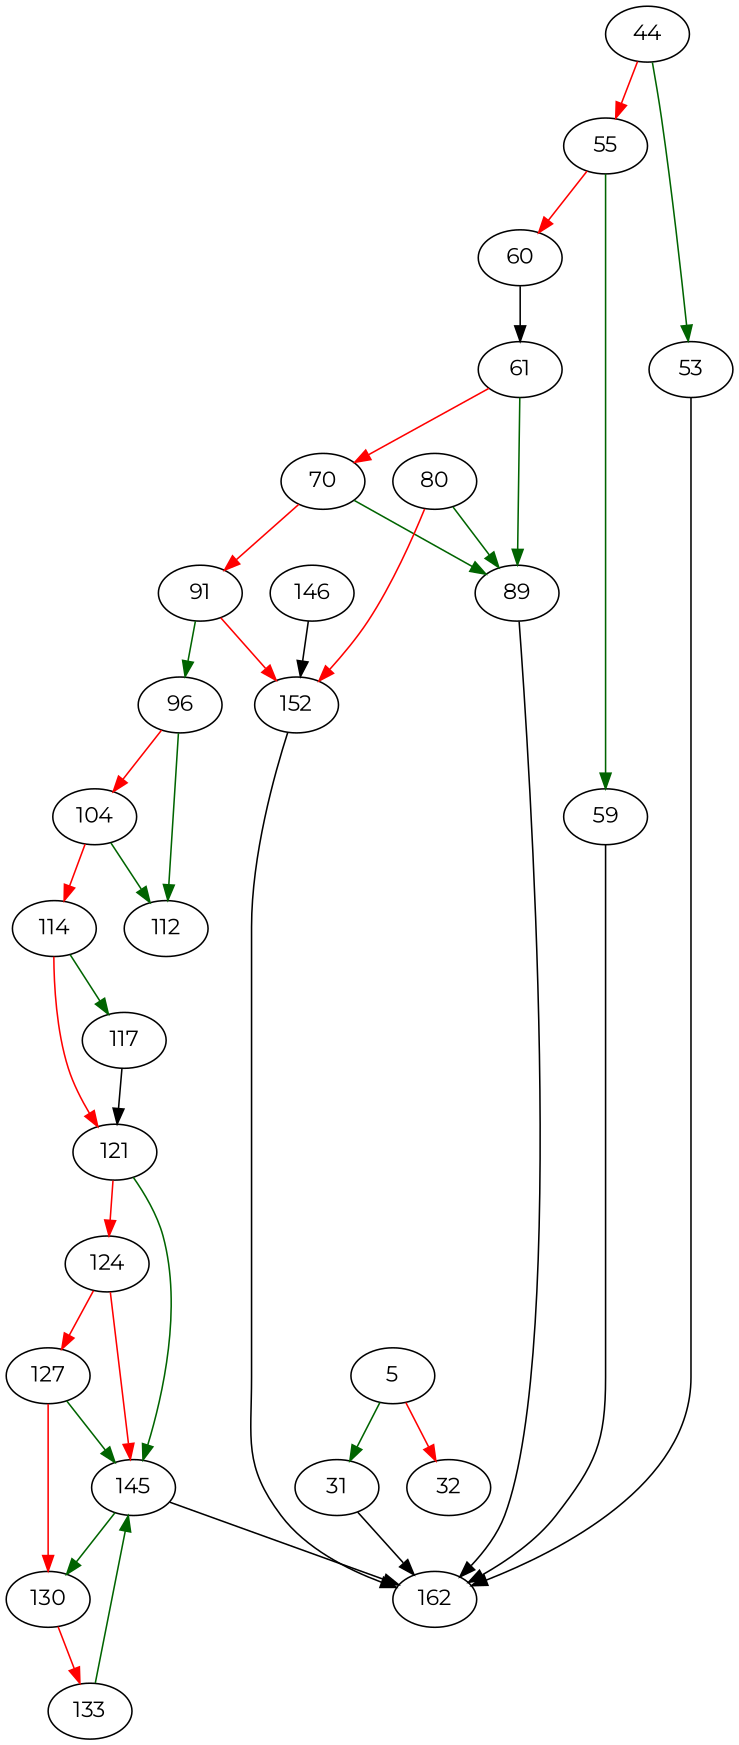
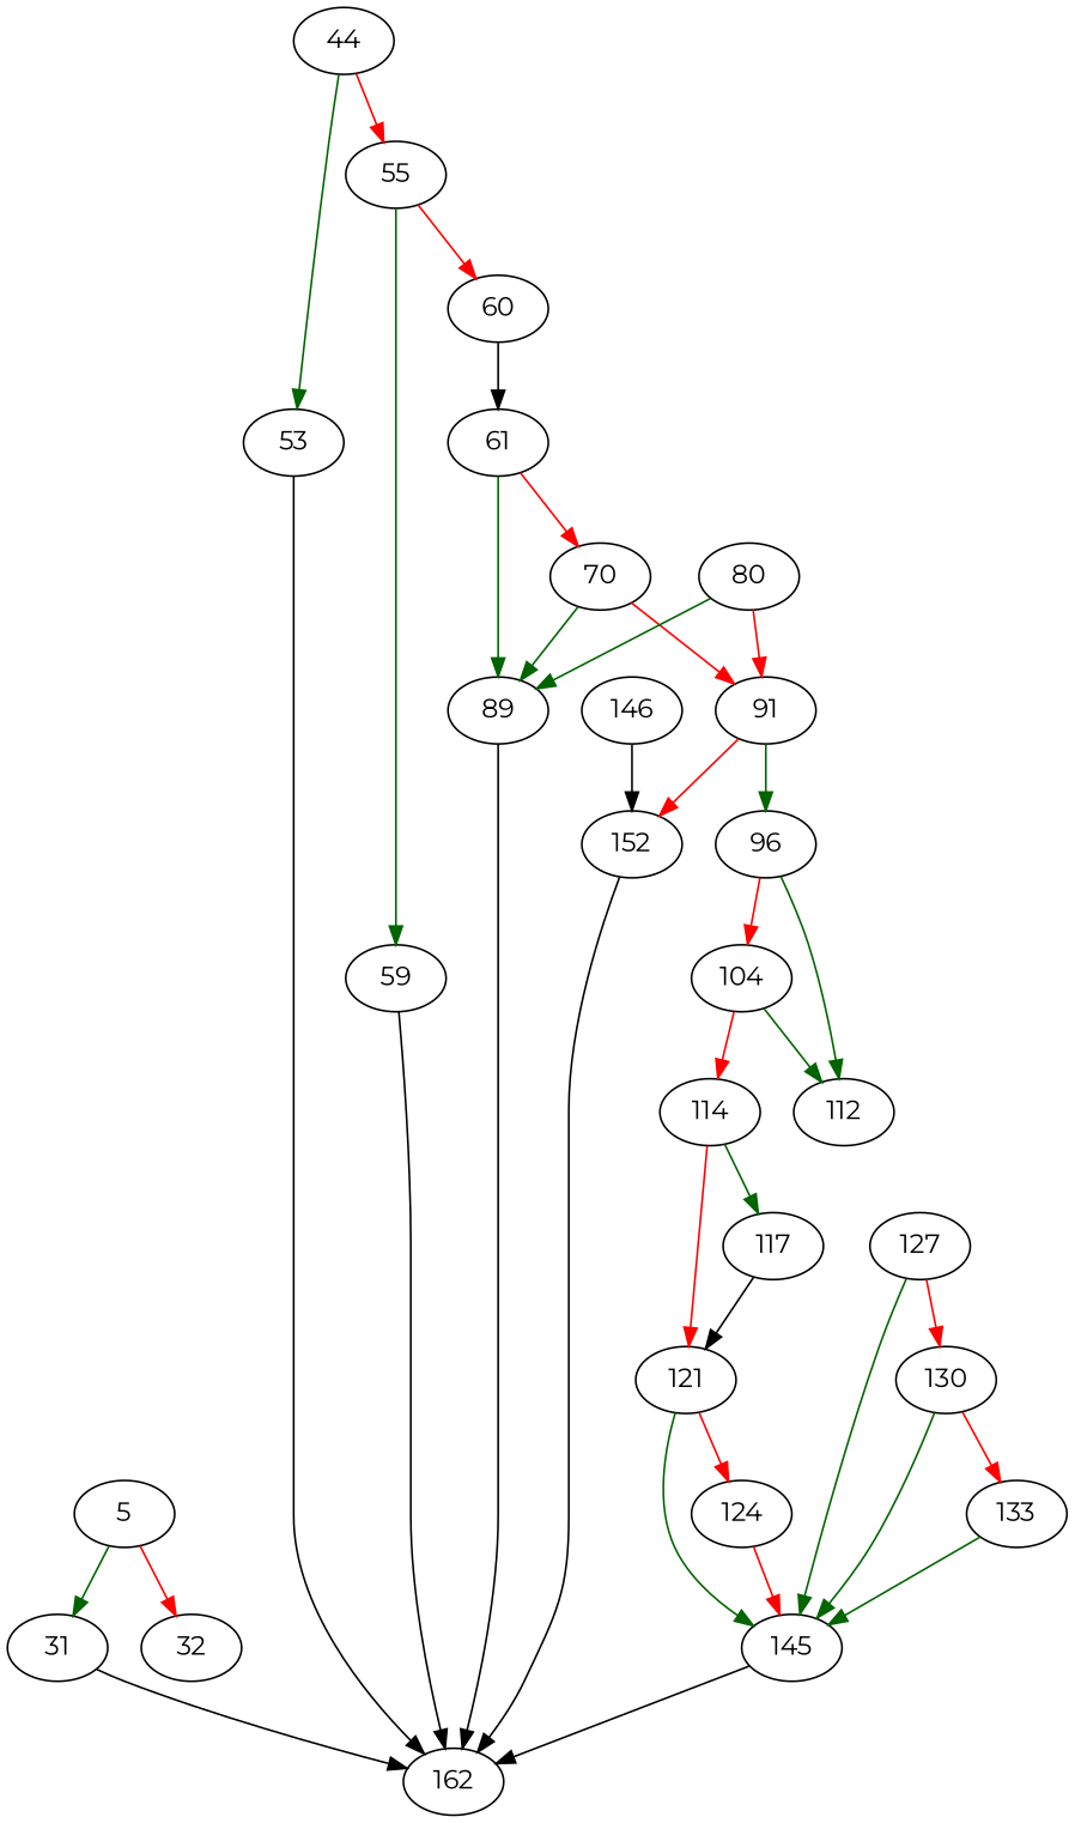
  strict digraph {
    fontname=Montserrat
    node [fontname=Montserrat]
    edge [color=red cond=true fontname=Montserrat]
    5 [entry=true]
    31
    32
    162
    44
    53
    55
    59
    60
    61
    89
    70
    91
    80
    96
    152
    112
    104
    114
    117
    121
    145
    124
    127
    130
    133
    146
    5 -> 31 [color=darkgreen]
    5 -> 32 [cond=false]
    31 -> 162 [color="" cond=""]
    44 -> 53 [color=darkgreen]
    44 -> 55 [cond=false]
    53 -> 162 [color="" cond=""]
    55 -> 59 [color=darkgreen]
    55 -> 60 [cond=false]
    59 -> 162 [color="" cond=""]
    60 -> 61 [color="" cond=""]
    61 -> 89 [color=darkgreen]
    61 -> 70 [cond=false]
    89 -> 162 [color="" cond=""]
    70 -> 89 [color=darkgreen]
    70 -> 91 [cond=false]
    91 -> 96 [color=darkgreen]
    91 -> 152 [cond=false]
    80 -> 89 [color=darkgreen]
-   80 -> 152 [cond=false]
+   80 -> 91 [cond=false]
    96 -> 112 [color=darkgreen]
    96 -> 104 [cond=false]
    152 -> 162 [color="" cond=""]
    104 -> 112 [color=darkgreen]
    104 -> 114 [cond=false]
    114 -> 117 [color=darkgreen]
    114 -> 121 [cond=false]
    117 -> 121 [color="" cond=""]
    121 -> 145 [color=darkgreen]
    121 -> 124 [cond=false]
    145 -> 162 [color="" cond=""]
    124 -> 145
-   124 -> 127 [cond=false]
    127 -> 145 [color=darkgreen]
    127 -> 130 [cond=false]
-   145 -> 130 [color=darkgreen]
+   130 -> 145 [color=darkgreen]
    130 -> 133 [cond=false]
    133 -> 145 [color=darkgreen]
    146 -> 152 [color="" cond=""]
  }
